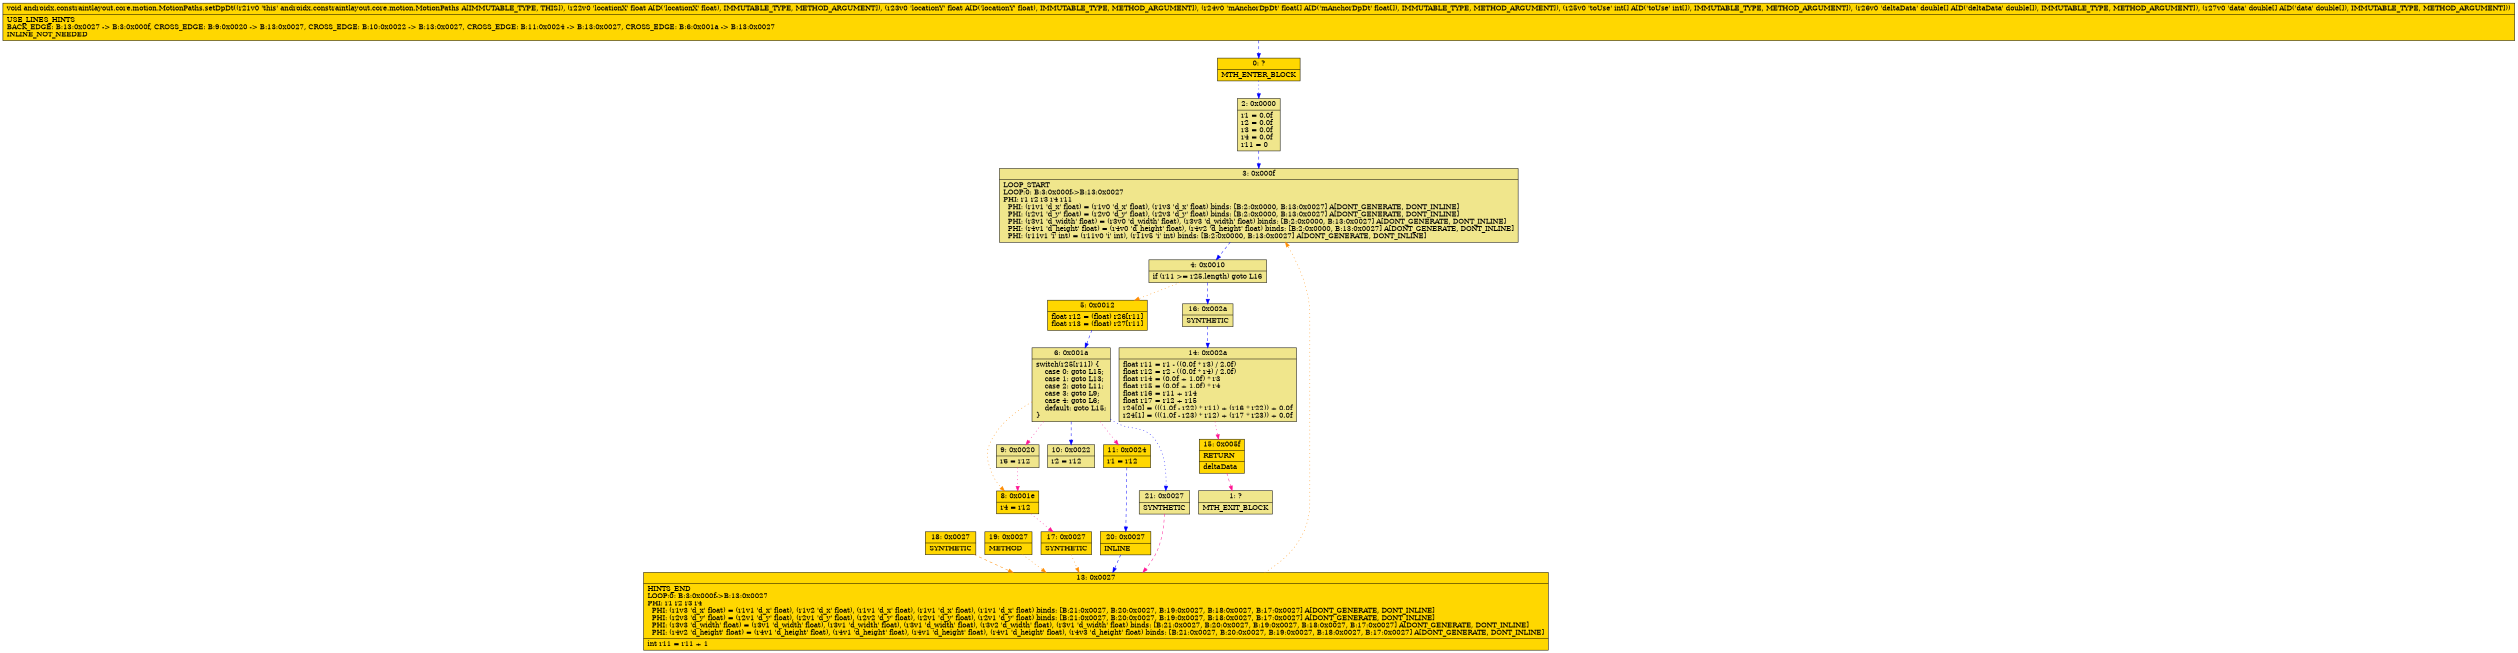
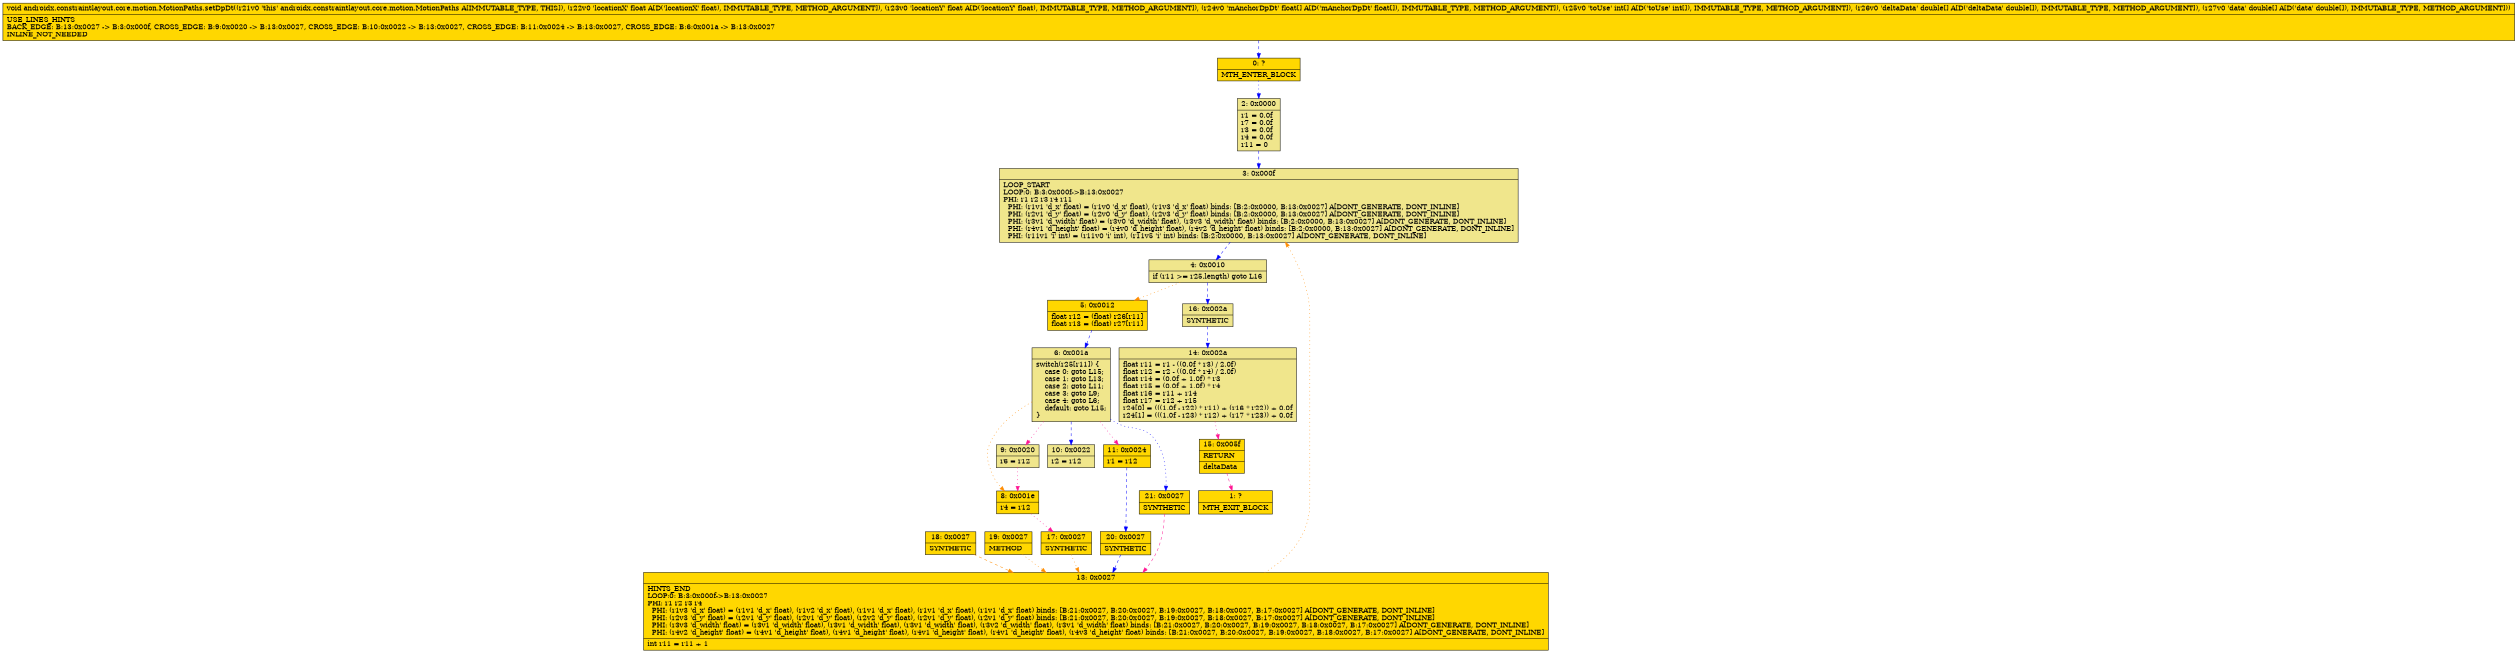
  digraph {
    node [fillcolor=gold shape=record style=filled]
    edge [color=blue style=dotted]
    n1 [label="{0\:\ ?|MTH_ENTER_BLOCK\l}"]
-   n2 [fillcolor=khaki label="{2\:\ 0x0000|r1 = 0.0f\lr2 = 0.0f\lr3 = 0.0f\lr4 = 0.0f\lr11 = 0\l}"]
+   n2 [fillcolor=khaki label="{2\:\ 0x0000|r1 = 0.0f\lr7 = 0.0f\lr3 = 0.0f\lr4 = 0.0f\lr11 = 0\l}"]
    n3 [fillcolor=khaki label="{3\:\ 0x000f|LOOP_START\lLOOP:0: B:3:0x000f\-\>B:13:0x0027\lPHI: r1 r2 r3 r4 r11 \l  PHI: (r1v1 'd_x' float) = (r1v0 'd_x' float), (r1v3 'd_x' float) binds: [B:2:0x0000, B:13:0x0027] A[DONT_GENERATE, DONT_INLINE]\l  PHI: (r2v1 'd_y' float) = (r2v0 'd_y' float), (r2v3 'd_y' float) binds: [B:2:0x0000, B:13:0x0027] A[DONT_GENERATE, DONT_INLINE]\l  PHI: (r3v1 'd_width' float) = (r3v0 'd_width' float), (r3v3 'd_width' float) binds: [B:2:0x0000, B:13:0x0027] A[DONT_GENERATE, DONT_INLINE]\l  PHI: (r4v1 'd_height' float) = (r4v0 'd_height' float), (r4v2 'd_height' float) binds: [B:2:0x0000, B:13:0x0027] A[DONT_GENERATE, DONT_INLINE]\l  PHI: (r11v1 'i' int) = (r11v0 'i' int), (r11v5 'i' int) binds: [B:2:0x0000, B:13:0x0027] A[DONT_GENERATE, DONT_INLINE]\l}"]
    n4 [fillcolor=khaki label="{4\:\ 0x0010|if (r11 \>= r25.length) goto L16\l}"]
    n5 [label="{5\:\ 0x0012|float r12 = (float) r26[r11]\lfloat r13 = (float) r27[r11]\l}"]
    n6 [fillcolor=khaki label="{16\:\ 0x002a|SYNTHETIC\l}"]
    n7 [fillcolor=khaki label="{6\:\ 0x001a|switch(r25[r11]) \{\l    case 0: goto L15;\l    case 1: goto L13;\l    case 2: goto L11;\l    case 3: goto L9;\l    case 4: goto L6;\l    default: goto L15;\l\}\l}"]
    n8 [fillcolor=khaki label="{14\:\ 0x002a|float r11 = r1 \- ((0.0f * r3) \/ 2.0f)\lfloat r12 = r2 \- ((0.0f * r4) \/ 2.0f)\lfloat r14 = (0.0f + 1.0f) * r3\lfloat r15 = (0.0f + 1.0f) * r4\lfloat r16 = r11 + r14\lfloat r17 = r12 + r15\lr24[0] = (((1.0f \- r22) * r11) + (r16 * r22)) + 0.0f\lr24[1] = (((1.0f \- r23) * r12) + (r17 * r23)) + 0.0f\l}"]
    n9 [label="{8\:\ 0x001e|r4 = r12\l}"]
    n10 [fillcolor=khaki label="{9\:\ 0x0020|r6 = r12\l}"]
    n11 [fillcolor=khaki label="{10\:\ 0x0022|r2 = r12\l}"]
    n12 [label="{11\:\ 0x0024|r1 = r12\l}"]
-   n13 [fillcolor=khaki label="{21\:\ 0x0027|SYNTHETIC\l}"]
+   n13 [label="{21\:\ 0x0027|SYNTHETIC\l}"]
    n14 [label="{17\:\ 0x0027|SYNTHETIC\l}"]
-   n15 [label="{20\:\ 0x0027|INLINE\l}"]
+   n15 [label="{20\:\ 0x0027|SYNTHETIC\l}"]
    n16 [label="{13\:\ 0x0027|HINTS_END\lLOOP:0: B:3:0x000f\-\>B:13:0x0027\lPHI: r1 r2 r3 r4 \l  PHI: (r1v3 'd_x' float) = (r1v1 'd_x' float), (r1v2 'd_x' float), (r1v1 'd_x' float), (r1v1 'd_x' float), (r1v1 'd_x' float) binds: [B:21:0x0027, B:20:0x0027, B:19:0x0027, B:18:0x0027, B:17:0x0027] A[DONT_GENERATE, DONT_INLINE]\l  PHI: (r2v3 'd_y' float) = (r2v1 'd_y' float), (r2v1 'd_y' float), (r2v2 'd_y' float), (r2v1 'd_y' float), (r2v1 'd_y' float) binds: [B:21:0x0027, B:20:0x0027, B:19:0x0027, B:18:0x0027, B:17:0x0027] A[DONT_GENERATE, DONT_INLINE]\l  PHI: (r3v3 'd_width' float) = (r3v1 'd_width' float), (r3v1 'd_width' float), (r3v1 'd_width' float), (r3v2 'd_width' float), (r3v1 'd_width' float) binds: [B:21:0x0027, B:20:0x0027, B:19:0x0027, B:18:0x0027, B:17:0x0027] A[DONT_GENERATE, DONT_INLINE]\l  PHI: (r4v2 'd_height' float) = (r4v1 'd_height' float), (r4v1 'd_height' float), (r4v1 'd_height' float), (r4v1 'd_height' float), (r4v3 'd_height' float) binds: [B:21:0x0027, B:20:0x0027, B:19:0x0027, B:18:0x0027, B:17:0x0027] A[DONT_GENERATE, DONT_INLINE]\l|int r11 = r11 + 1\l}"]
    n17 [label="{18\:\ 0x0027|SYNTHETIC\l}"]
    n18 [label="{19\:\ 0x0027|METHOD\l}"]
    n19 [label="{15\:\ 0x005f|RETURN\l|deltaData\l}"]
-   n20 [fillcolor=khaki label="{1\:\ ?|MTH_EXIT_BLOCK\l}"]
+   n20 [label="{1\:\ ?|MTH_EXIT_BLOCK\l}"]
    n21 [label="{void androidx.constraintlayout.core.motion.MotionPaths.setDpDt((r21v0 'this' androidx.constraintlayout.core.motion.MotionPaths A[IMMUTABLE_TYPE, THIS]), (r22v0 'locationX' float A[D('locationX' float), IMMUTABLE_TYPE, METHOD_ARGUMENT]), (r23v0 'locationY' float A[D('locationY' float), IMMUTABLE_TYPE, METHOD_ARGUMENT]), (r24v0 'mAnchorDpDt' float[] A[D('mAnchorDpDt' float[]), IMMUTABLE_TYPE, METHOD_ARGUMENT]), (r25v0 'toUse' int[] A[D('toUse' int[]), IMMUTABLE_TYPE, METHOD_ARGUMENT]), (r26v0 'deltaData' double[] A[D('deltaData' double[]), IMMUTABLE_TYPE, METHOD_ARGUMENT]), (r27v0 'data' double[] A[D('data' double[]), IMMUTABLE_TYPE, METHOD_ARGUMENT]))  | USE_LINES_HINTS\lBACK_EDGE: B:13:0x0027 \-\> B:3:0x000f, CROSS_EDGE: B:9:0x0020 \-\> B:13:0x0027, CROSS_EDGE: B:10:0x0022 \-\> B:13:0x0027, CROSS_EDGE: B:11:0x0024 \-\> B:13:0x0027, CROSS_EDGE: B:6:0x001a \-\> B:13:0x0027\lINLINE_NOT_NEEDED\l}"]
    n1 -> n2
    n2 -> n3 [style=dashed]
    n3 -> n4 [style=dashed]
    n4 -> n5 [color=darkorange]
    n4 -> n6 [style=dashed]
    n5 -> n7 [style=dashed]
    n6 -> n8 [style=dashed]
    n7 -> n9 [color=darkorange]
    n7 -> n10 [color=deeppink]
    n7 -> n11 [style=dashed]
    n7 -> n12 [color=deeppink]
    n7 -> n13
    n8 -> n19 [color=deeppink]
    n9 -> n14 [color=deeppink]
    n10 -> n9 [color=deeppink]
    n12 -> n15 [style=dashed]
    n13 -> n16 [color=deeppink style=dashed]
    n14 -> n16 [color=darkorange]
    n15 -> n16 [style=dashed]
    n16 -> n3 [color=darkorange]
    n17 -> n16 [color=darkorange style=dashed]
    n18 -> n16 [color=darkorange]
    n19 -> n20 [color=deeppink style=dashed]
    n21 -> n1 [style=dashed]
  }
